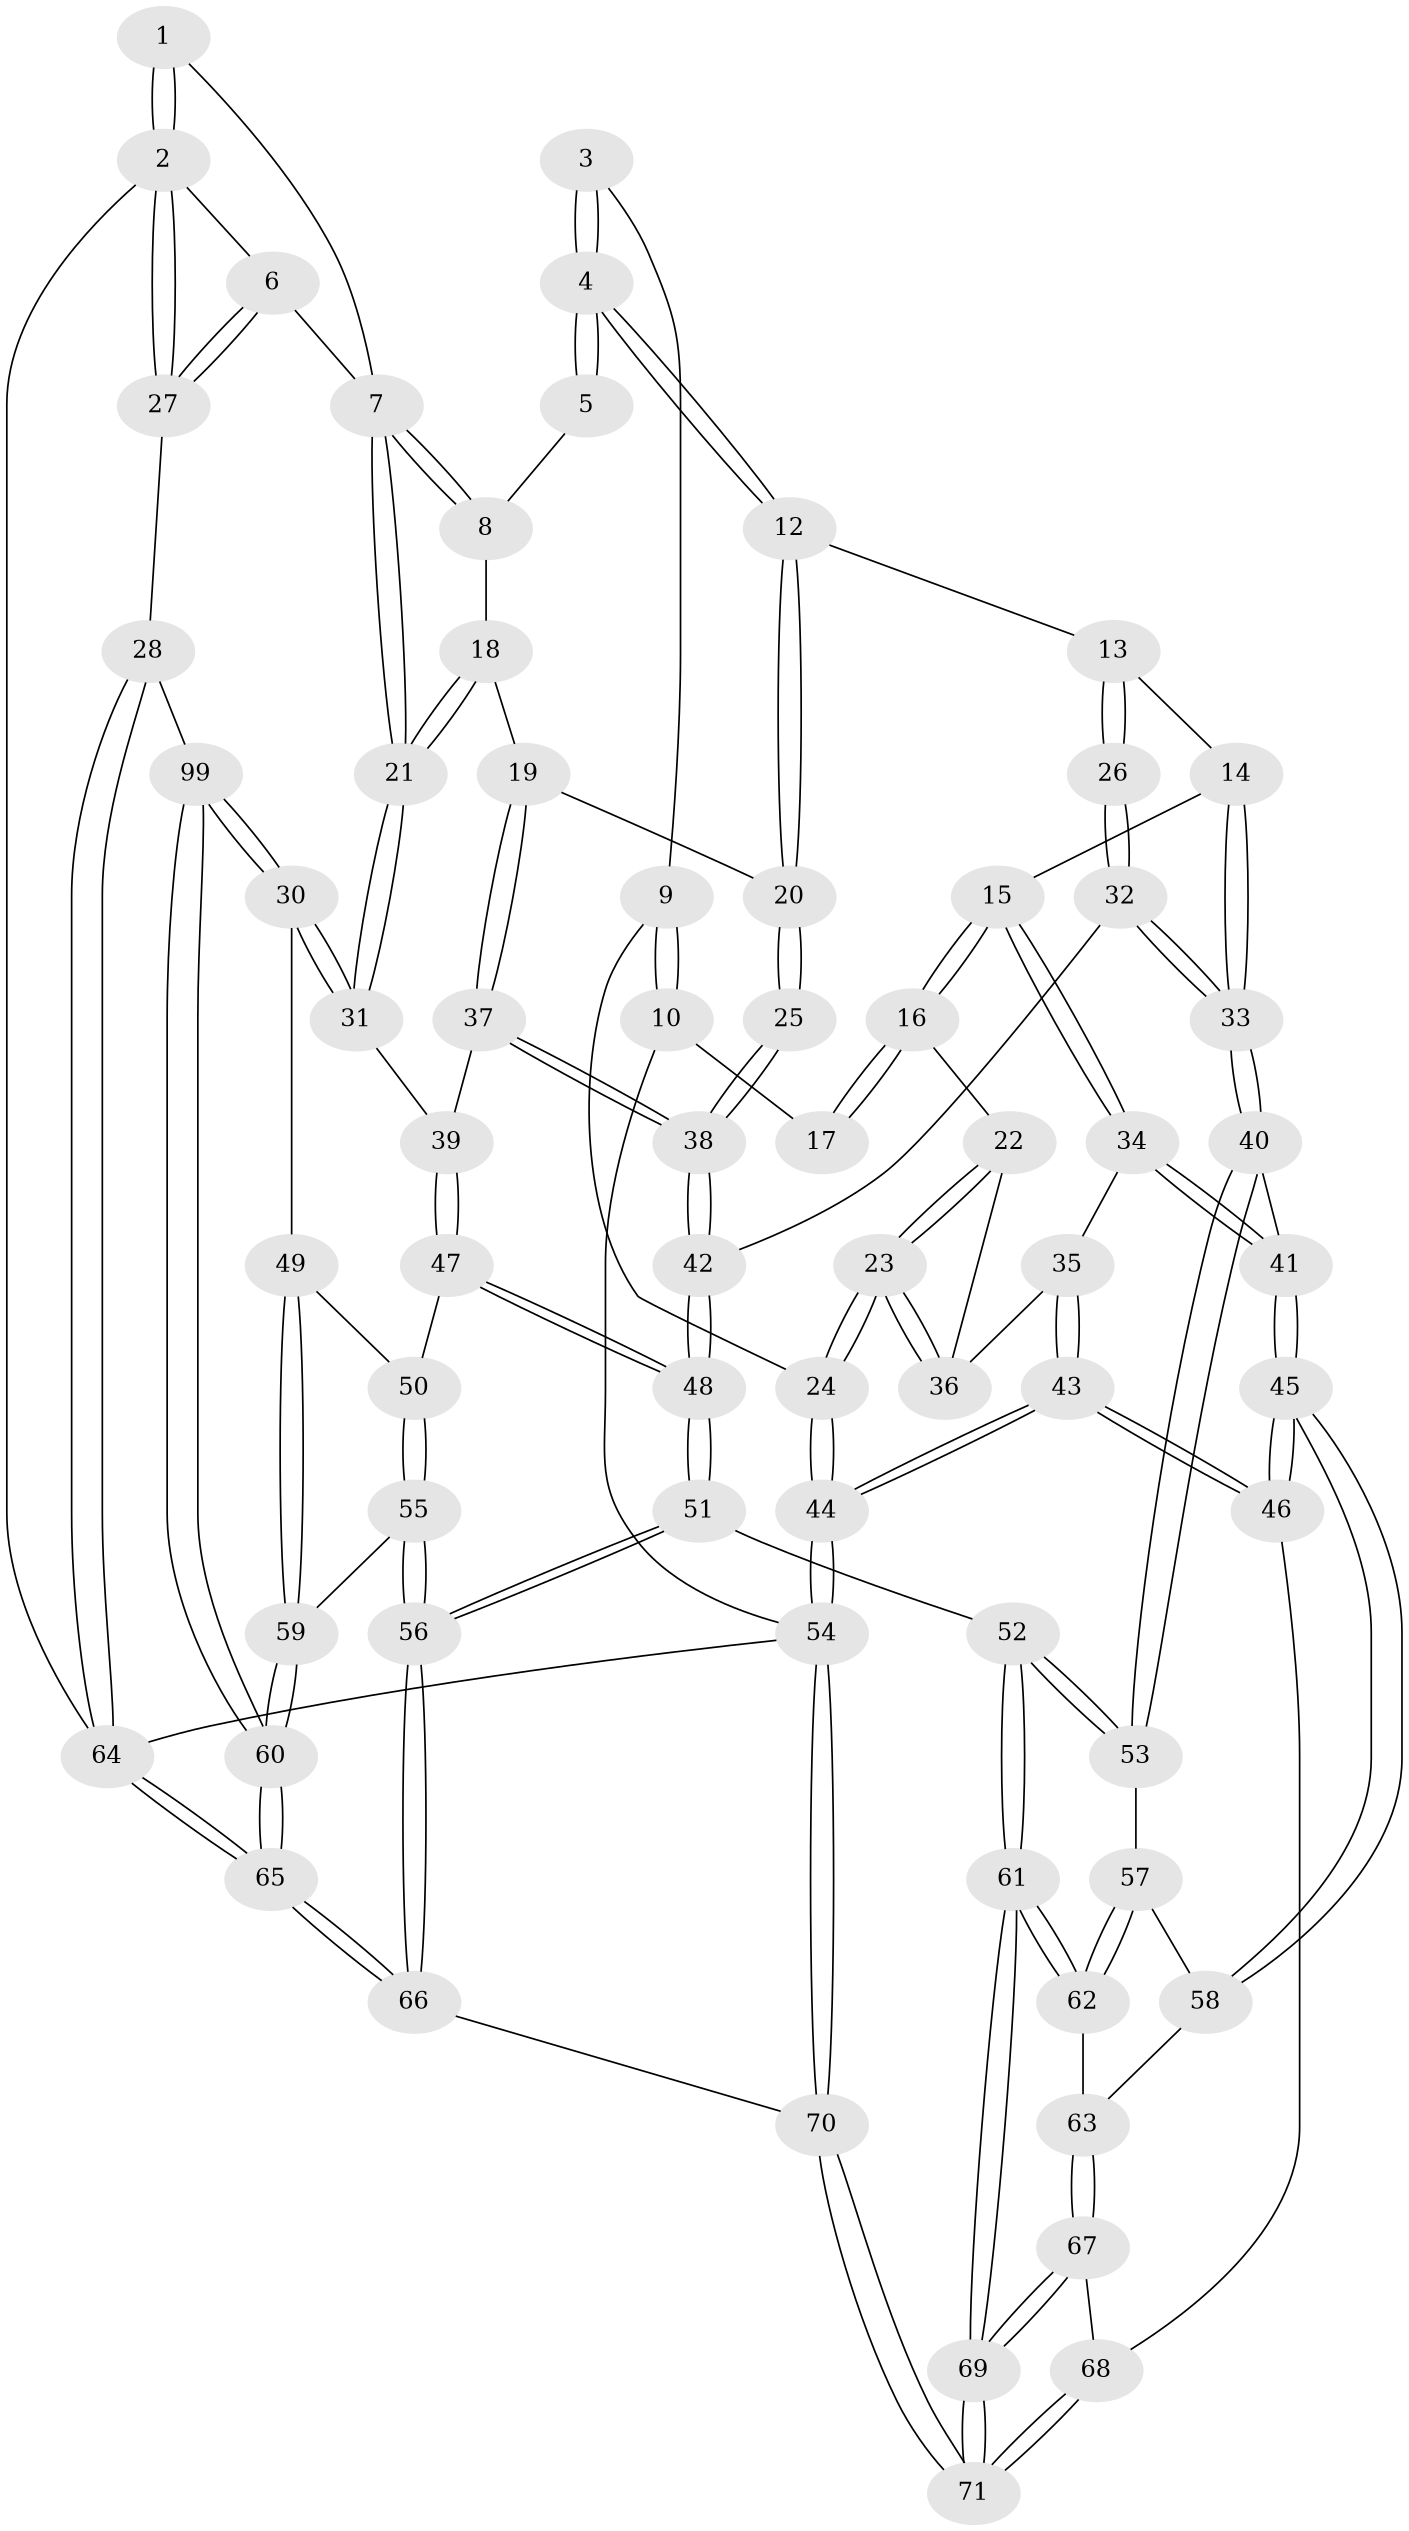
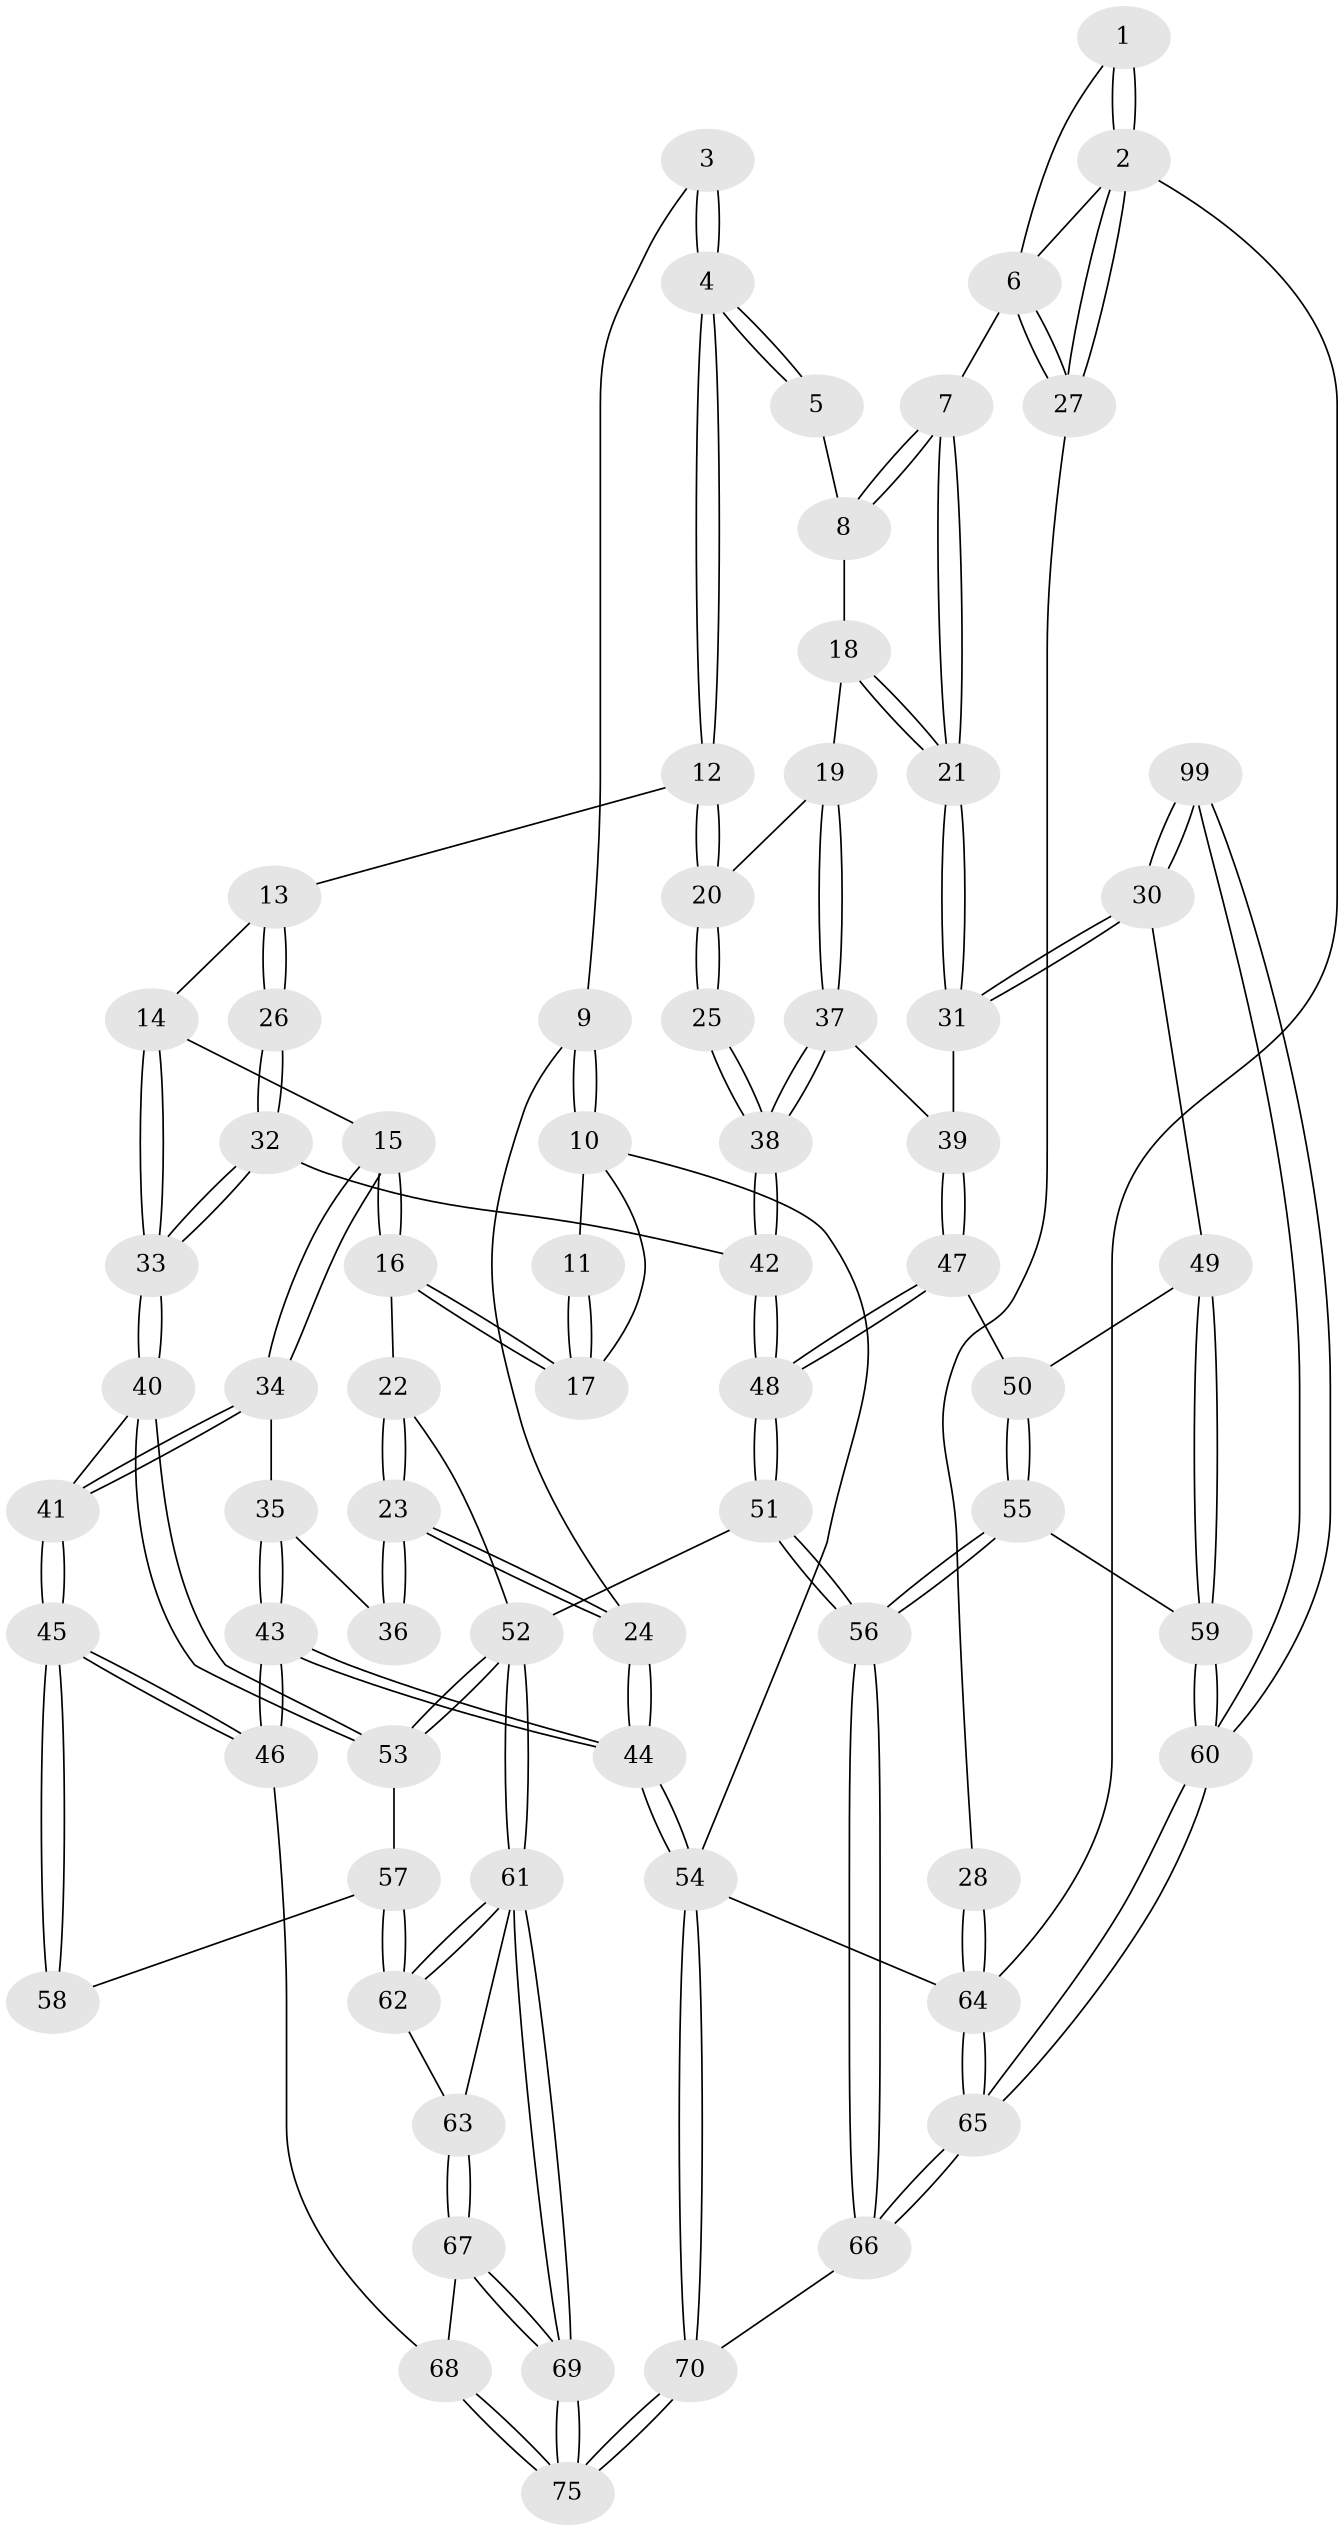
  graph {
    node [color=gray90 style=filled]
    1
    2
    6
    27
    64
    7
    3
    4
    9
    28
    65
    5
    12
    10
    24
    8
    13
    20
    18
    21
    31
    19
    54
+   11
    17
    44
    70
    14
    26
    25
    15
    33
    32
    16
    34
    40
    22
    35
    41
    23
    36
    37
    38
    39
    42
    n46 [label=99]
    30
    60
    49
    50
    59
    47
    48
    53
    43
    45
    46
    57
    58
    51
    68
    63
-   71
+   71 [label=75]
    55
    52
    56
    61
    66
    62
    69
    67
    1 -- 2
    1 -- 2
-   1 -- 7
+   1 -- 6
    2 -- 6
    2 -- 27
    2 -- 27
    2 -- 64
    6 -- 27
    6 -- 27
    6 -- 7
    27 -- 28
    64 -- 65
    64 -- 65
    7 -- 8
    7 -- 8
    7 -- 21
    7 -- 21
    3 -- 4
    3 -- 4
    3 -- 9
    4 -- 5
    4 -- 5
    4 -- 12
    4 -- 12
    9 -- 10
    9 -- 10
    9 -- 24
    28 -- 64
    28 -- 64
-   28 -- n46
    65 -- 66
    65 -- 66
    5 -- 8
    12 -- 13
    12 -- 20
    12 -- 20
    10 -- 54
+   10 -- 11
    10 -- 17
    24 -- 44
    24 -- 44
    8 -- 18
    13 -- 14
    13 -- 26
    13 -- 26
    20 -- 25
    20 -- 25
    18 -- 21
    18 -- 21
    18 -- 19
    21 -- 31
    21 -- 31
    31 -- 39
    19 -- 20
    19 -- 37
    19 -- 37
    54 -- 64
    54 -- 70
    54 -- 70
+   11 -- 17
+   11 -- 17
    44 -- 54
    44 -- 54
    70 -- 71
    70 -- 71
    14 -- 15
    14 -- 33
    14 -- 33
    26 -- 32
    26 -- 32
    25 -- 38
    25 -- 38
    15 -- 16
    15 -- 16
    15 -- 34
    15 -- 34
    33 -- 40
    33 -- 40
    32 -- 33
    32 -- 33
    32 -- 42
    16 -- 17
    16 -- 17
    16 -- 22
    34 -- 35
    34 -- 41
    34 -- 41
    40 -- 41
    40 -- 53
    40 -- 53
    22 -- 23
    22 -- 23
-   22 -- 36
+   22 -- 52
    35 -- 36
    35 -- 43
    35 -- 43
    41 -- 45
    41 -- 45
    23 -- 24
    23 -- 24
    23 -- 36
    23 -- 36
    37 -- 38
    37 -- 38
    37 -- 39
    38 -- 42
    38 -- 42
    39 -- 47
    39 -- 47
    42 -- 48
    42 -- 48
    n46 -- 30
    n46 -- 30
    n46 -- 60
    n46 -- 60
    30 -- 31
    30 -- 31
    30 -- 49
    60 -- 65
    60 -- 65
    49 -- 50
    49 -- 59
    49 -- 59
    50 -- 55
    50 -- 55
    59 -- 60
    59 -- 60
    47 -- 50
    47 -- 48
    47 -- 48
    48 -- 51
    48 -- 51
    53 -- 57
    43 -- 44
    43 -- 44
    43 -- 46
    43 -- 46
    45 -- 46
    45 -- 46
    45 -- 58
    45 -- 58
    46 -- 68
    57 -- 58
    57 -- 62
    57 -- 62
-   58 -- 63
+   61 -- 63
    51 -- 52
    51 -- 56
    51 -- 56
    68 -- 71
    68 -- 71
    63 -- 67
    63 -- 67
    55 -- 59
    55 -- 56
    55 -- 56
    52 -- 53
    52 -- 53
    52 -- 61
    52 -- 61
    56 -- 66
    56 -- 66
    61 -- 62
    61 -- 62
    61 -- 69
    61 -- 69
    66 -- 70
    62 -- 63
    69 -- 71
    69 -- 71
    67 -- 68
    67 -- 69
    67 -- 69
  }
